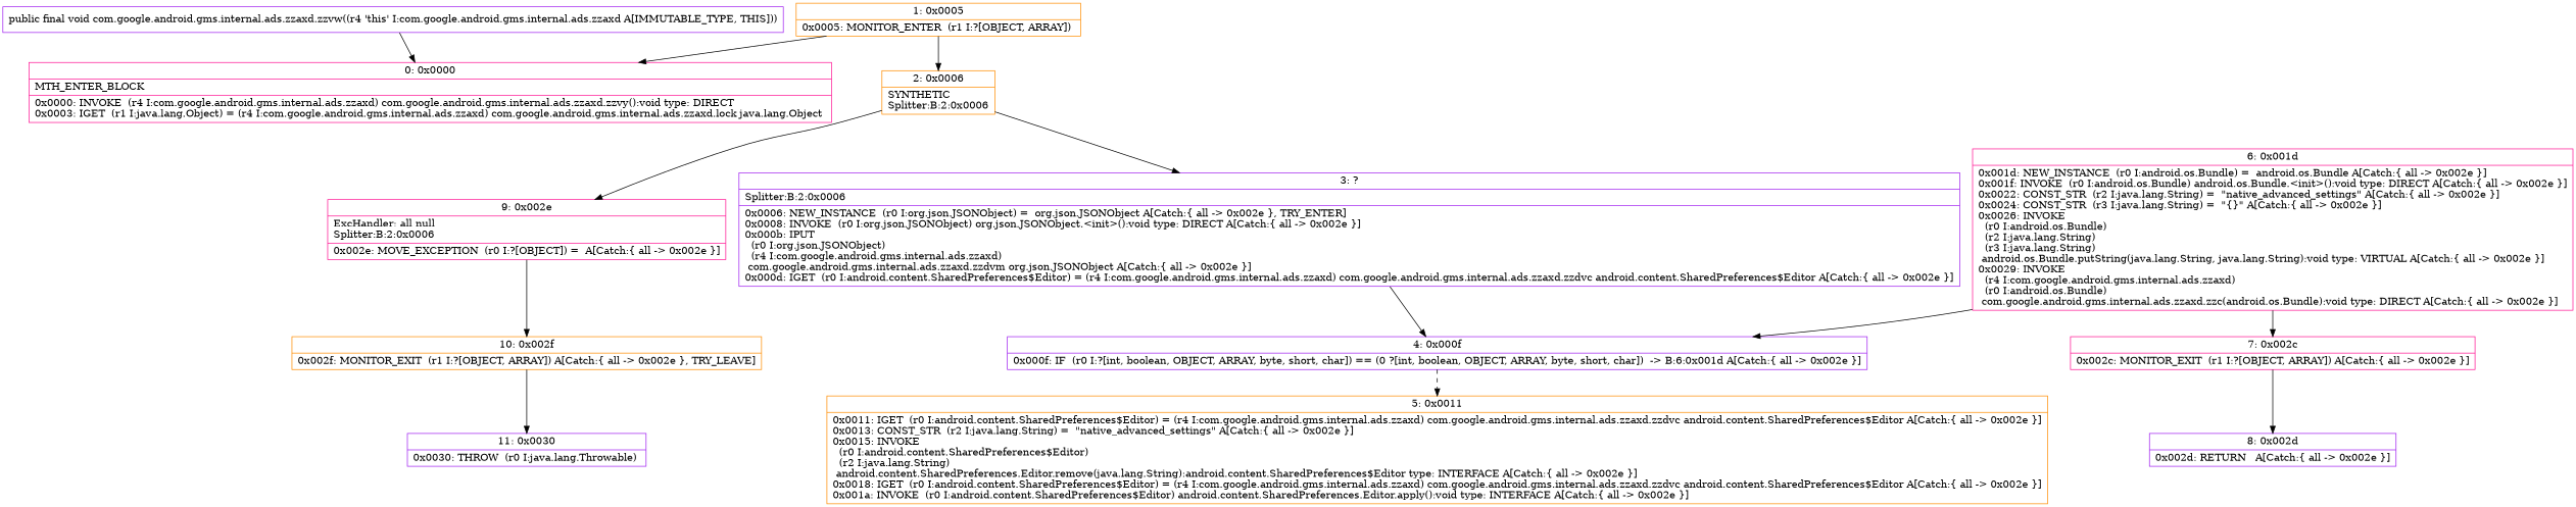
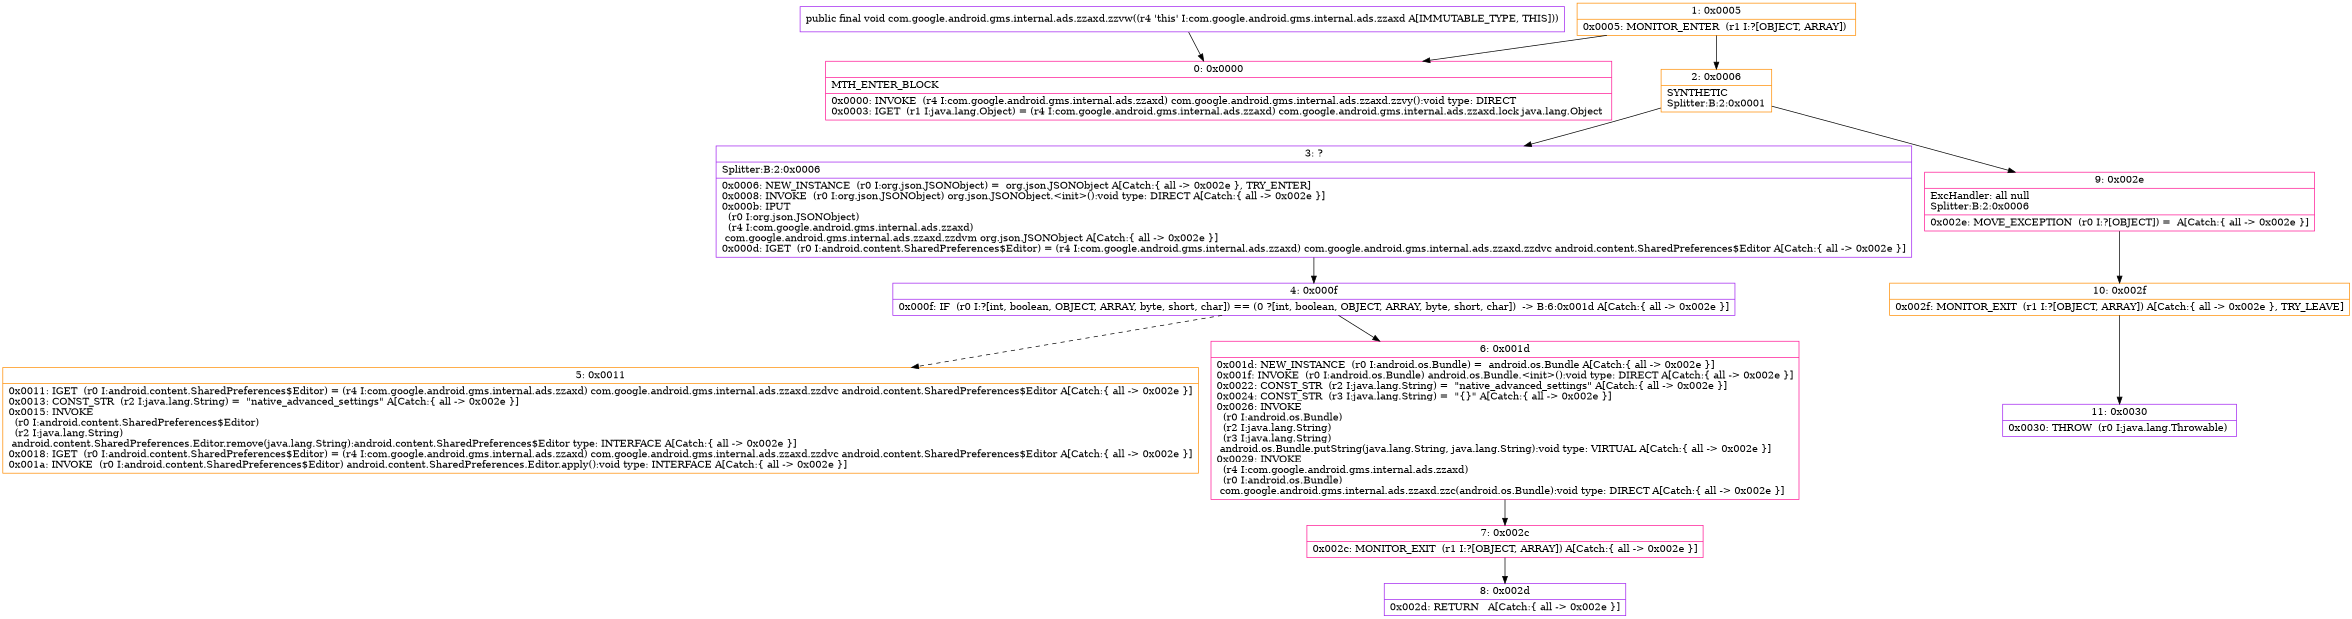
  digraph {
    node [color=purple shape=record]
    n1 [color=deeppink label="{0\:\ 0x0000|MTH_ENTER_BLOCK\l|0x0000: INVOKE  (r4 I:com.google.android.gms.internal.ads.zzaxd) com.google.android.gms.internal.ads.zzaxd.zzvy():void type: DIRECT \l0x0003: IGET  (r1 I:java.lang.Object) = (r4 I:com.google.android.gms.internal.ads.zzaxd) com.google.android.gms.internal.ads.zzaxd.lock java.lang.Object \l}"]
    n2 [color=darkorange label="{1\:\ 0x0005|0x0005: MONITOR_ENTER  (r1 I:?[OBJECT, ARRAY]) \l}"]
-   n3 [color=darkorange label="{2\:\ 0x0006|SYNTHETIC\lSplitter:B:2:0x0006\l}"]
+   n3 [color=darkorange label="{2\:\ 0x0006|SYNTHETIC\lSplitter:B:2:0x0001\l}"]
    n4 [label="{3\:\ ?|Splitter:B:2:0x0006\l|0x0006: NEW_INSTANCE  (r0 I:org.json.JSONObject) =  org.json.JSONObject A[Catch:\{ all \-\> 0x002e \}, TRY_ENTER]\l0x0008: INVOKE  (r0 I:org.json.JSONObject) org.json.JSONObject.\<init\>():void type: DIRECT A[Catch:\{ all \-\> 0x002e \}]\l0x000b: IPUT  \l  (r0 I:org.json.JSONObject)\l  (r4 I:com.google.android.gms.internal.ads.zzaxd)\l com.google.android.gms.internal.ads.zzaxd.zzdvm org.json.JSONObject A[Catch:\{ all \-\> 0x002e \}]\l0x000d: IGET  (r0 I:android.content.SharedPreferences$Editor) = (r4 I:com.google.android.gms.internal.ads.zzaxd) com.google.android.gms.internal.ads.zzaxd.zzdvc android.content.SharedPreferences$Editor A[Catch:\{ all \-\> 0x002e \}]\l}"]
    n5 [color=deeppink label="{9\:\ 0x002e|ExcHandler: all null\lSplitter:B:2:0x0006\l|0x002e: MOVE_EXCEPTION  (r0 I:?[OBJECT]) =  A[Catch:\{ all \-\> 0x002e \}]\l}"]
    n6 [label="{4\:\ 0x000f|0x000f: IF  (r0 I:?[int, boolean, OBJECT, ARRAY, byte, short, char]) == (0 ?[int, boolean, OBJECT, ARRAY, byte, short, char])  \-\> B:6:0x001d A[Catch:\{ all \-\> 0x002e \}]\l}"]
    n7 [color=darkorange label="{10\:\ 0x002f|0x002f: MONITOR_EXIT  (r1 I:?[OBJECT, ARRAY]) A[Catch:\{ all \-\> 0x002e \}, TRY_LEAVE]\l}"]
    n8 [color=darkorange label="{5\:\ 0x0011|0x0011: IGET  (r0 I:android.content.SharedPreferences$Editor) = (r4 I:com.google.android.gms.internal.ads.zzaxd) com.google.android.gms.internal.ads.zzaxd.zzdvc android.content.SharedPreferences$Editor A[Catch:\{ all \-\> 0x002e \}]\l0x0013: CONST_STR  (r2 I:java.lang.String) =  \"native_advanced_settings\" A[Catch:\{ all \-\> 0x002e \}]\l0x0015: INVOKE  \l  (r0 I:android.content.SharedPreferences$Editor)\l  (r2 I:java.lang.String)\l android.content.SharedPreferences.Editor.remove(java.lang.String):android.content.SharedPreferences$Editor type: INTERFACE A[Catch:\{ all \-\> 0x002e \}]\l0x0018: IGET  (r0 I:android.content.SharedPreferences$Editor) = (r4 I:com.google.android.gms.internal.ads.zzaxd) com.google.android.gms.internal.ads.zzaxd.zzdvc android.content.SharedPreferences$Editor A[Catch:\{ all \-\> 0x002e \}]\l0x001a: INVOKE  (r0 I:android.content.SharedPreferences$Editor) android.content.SharedPreferences.Editor.apply():void type: INTERFACE A[Catch:\{ all \-\> 0x002e \}]\l}"]
    n9 [color=deeppink label="{6\:\ 0x001d|0x001d: NEW_INSTANCE  (r0 I:android.os.Bundle) =  android.os.Bundle A[Catch:\{ all \-\> 0x002e \}]\l0x001f: INVOKE  (r0 I:android.os.Bundle) android.os.Bundle.\<init\>():void type: DIRECT A[Catch:\{ all \-\> 0x002e \}]\l0x0022: CONST_STR  (r2 I:java.lang.String) =  \"native_advanced_settings\" A[Catch:\{ all \-\> 0x002e \}]\l0x0024: CONST_STR  (r3 I:java.lang.String) =  \"\{\}\" A[Catch:\{ all \-\> 0x002e \}]\l0x0026: INVOKE  \l  (r0 I:android.os.Bundle)\l  (r2 I:java.lang.String)\l  (r3 I:java.lang.String)\l android.os.Bundle.putString(java.lang.String, java.lang.String):void type: VIRTUAL A[Catch:\{ all \-\> 0x002e \}]\l0x0029: INVOKE  \l  (r4 I:com.google.android.gms.internal.ads.zzaxd)\l  (r0 I:android.os.Bundle)\l com.google.android.gms.internal.ads.zzaxd.zzc(android.os.Bundle):void type: DIRECT A[Catch:\{ all \-\> 0x002e \}]\l}"]
    n10 [color=deeppink label="{7\:\ 0x002c|0x002c: MONITOR_EXIT  (r1 I:?[OBJECT, ARRAY]) A[Catch:\{ all \-\> 0x002e \}]\l}"]
    n11 [label="{8\:\ 0x002d|0x002d: RETURN   A[Catch:\{ all \-\> 0x002e \}]\l}"]
    n12 [label="{11\:\ 0x0030|0x0030: THROW  (r0 I:java.lang.Throwable) \l}"]
    n13 [label="{public final void com.google.android.gms.internal.ads.zzaxd.zzvw((r4 'this' I:com.google.android.gms.internal.ads.zzaxd A[IMMUTABLE_TYPE, THIS])) }"]
    n2 -> n1
    n2 -> n3
    n3 -> n4
    n3 -> n5
    n4 -> n6
    n5 -> n7
    n6 -> n8 [style=dashed]
-   n9 -> n6
+   n6 -> n9
    n7 -> n12
    n9 -> n10
    n10 -> n11
    n13 -> n1
  }
